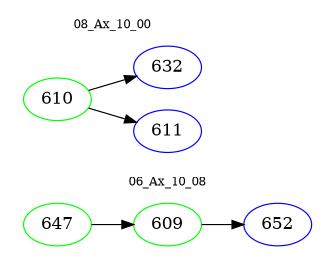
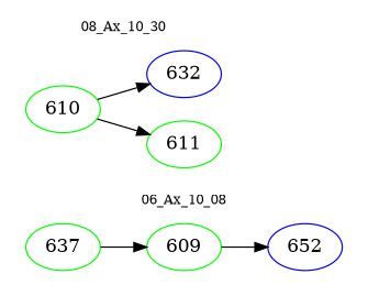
  digraph {
    rankdir=LR
    node [color=green]
    edge [color=black]
    n1 [label=609]
-   n2 [label=647]
+   n2 [label=637]
    n3 [color=blue label=652]
    n4 [label=610]
-   n5 [color=blue label=611]
+   n5 [label=611]
    n6 [color=blue label=632]
    subgraph cluster_1 {
      color=white
      fontsize=10
      label="06_Ax_10_08"
      n1
      n2
      n3
    }
    subgraph cluster_2 {
      color=white
      fontsize=10
-     label="08_Ax_10_00"
+     label="08_Ax_10_30"
      n4
      n5
      n6
    }
    n1 -> n3
    n2 -> n1
    n4 -> n5
    n4 -> n6
  }
